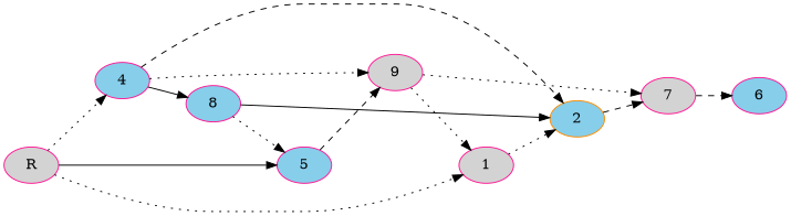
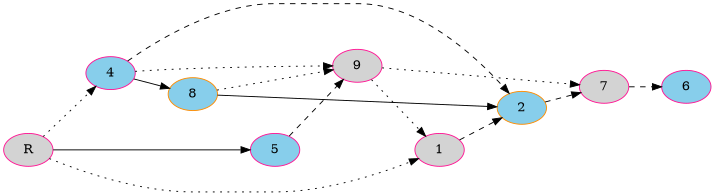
  digraph {
    rankdir=LR
    node [color=deeppink fillcolor=skyblue style=filled]
    edge [style=dotted]
    1 [fillcolor=lightgrey]
    2 [color=darkorange]
    7 [fillcolor=lightgrey]
    6
    n5 [fillcolor=lightgrey label=9]
    4
-   8
+   8 [color=darkorange]
    5
    R [fillcolor=lightgrey]
-   1 -> 2
+   1 -> 2 [style=dashed]
    2 -> 7 [style=dashed]
    7 -> 6 [style=dashed]
    n5 -> 1
    n5 -> 7
    4 -> 2 [style=dashed]
    4 -> n5
    4 -> 8 [style=solid]
    8 -> 2 [style=solid]
-   8 -> 5
+   8 -> n5
    5 -> n5 [style=dashed]
    R -> 1
    R -> 4
    R -> 5 [style=solid]
  }
